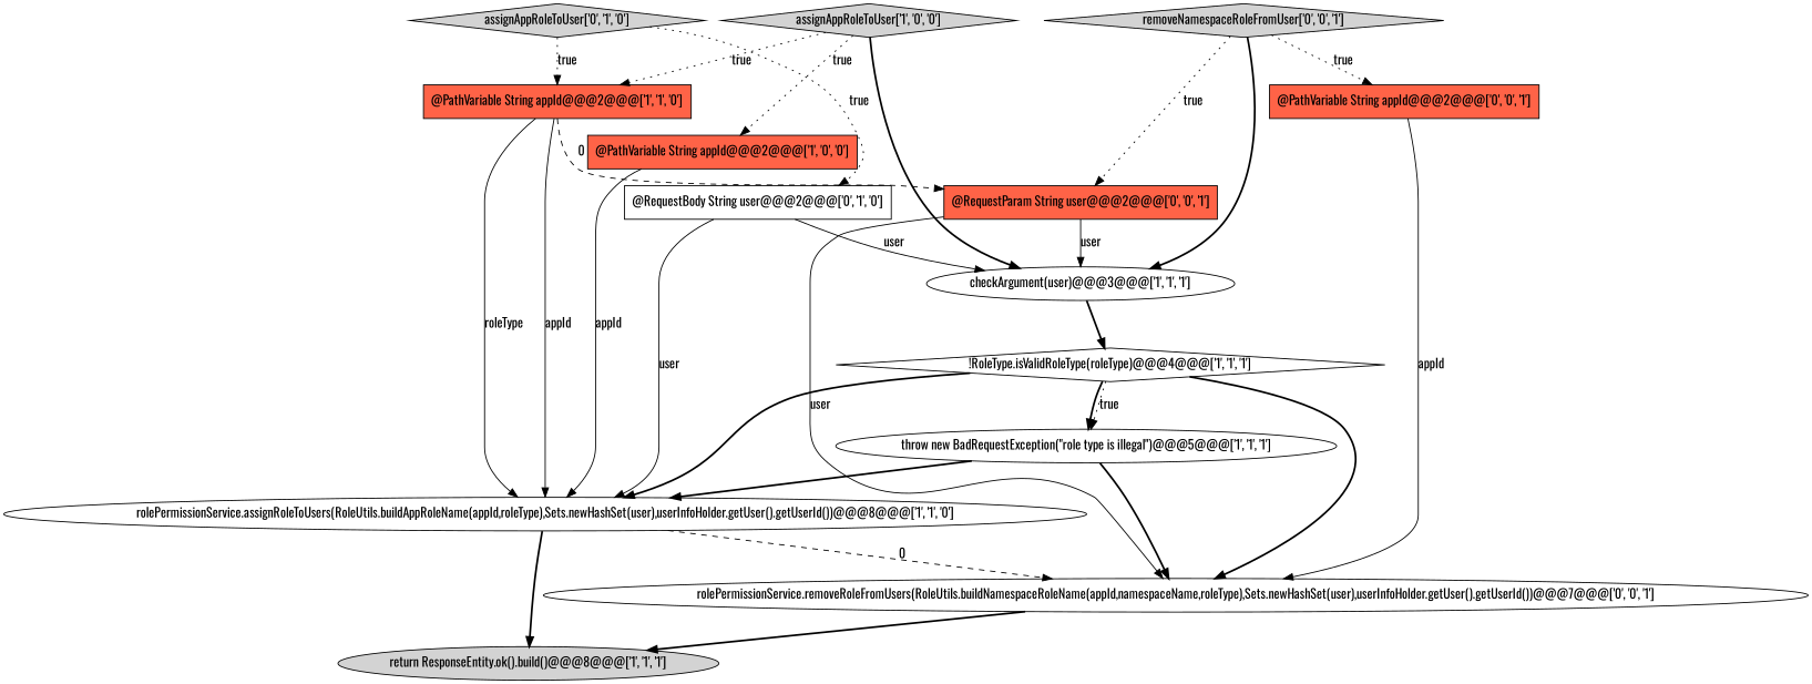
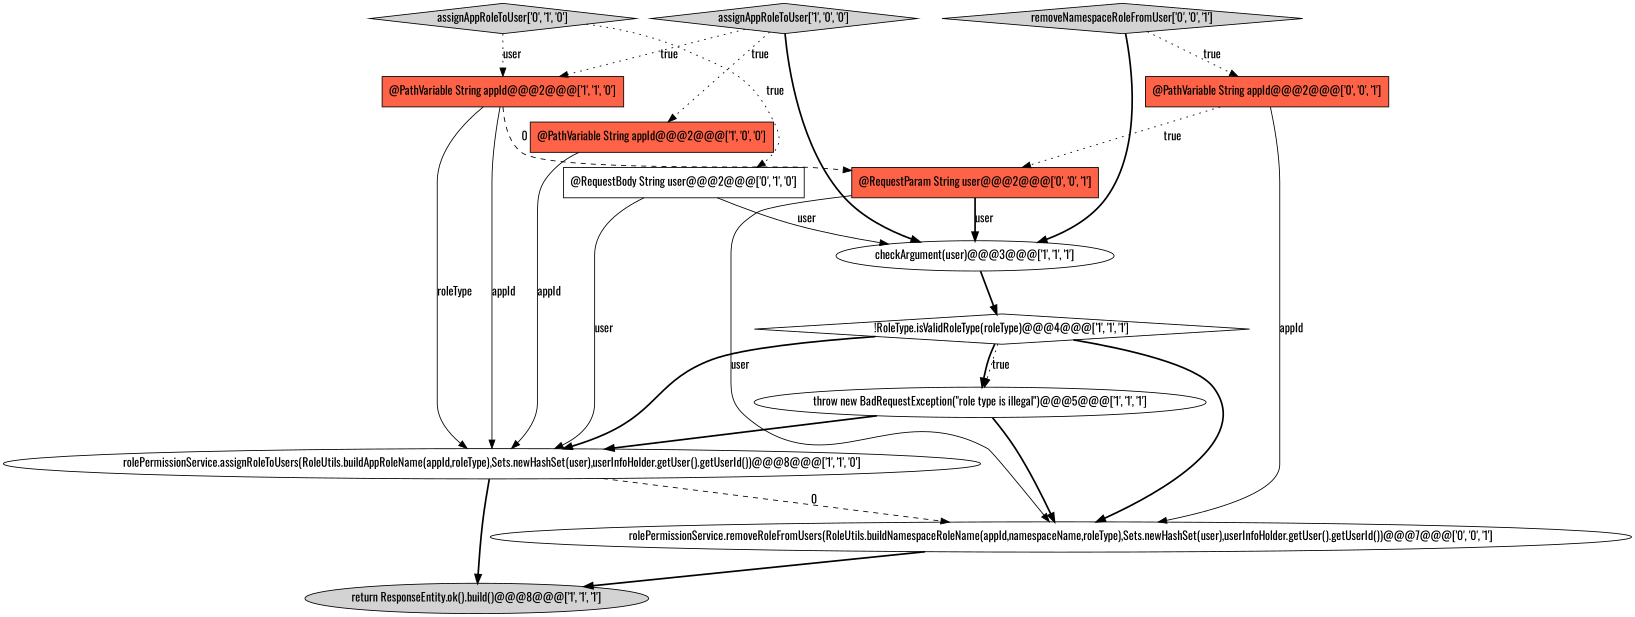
  digraph {
    fontname=Oswald
    node [fillcolor=white fontname=Oswald shape=box style=filled]
    edge [fontname=Oswald style=bold]
    n1 [fillcolor=tomato label="@PathVariable String appId@@@2@@@['1', '0', '0']"]
    n2 [label="rolePermissionService.assignRoleToUsers(RoleUtils.buildAppRoleName(appId,roleType),Sets.newHashSet(user),userInfoHolder.getUser().getUserId())@@@8@@@['1', '1', '0']" shape=ellipse]
    n3 [label="rolePermissionService.removeRoleFromUsers(RoleUtils.buildNamespaceRoleName(appId,namespaceName,roleType),Sets.newHashSet(user),userInfoHolder.getUser().getUserId())@@@7@@@['0', '0', '1']" shape=ellipse]
    n4 [fillcolor=lightgray label="return ResponseEntity.ok().build()@@@8@@@['1', '1', '1']" shape=ellipse]
    n5 [label="checkArgument(user)@@@3@@@['1', '1', '1']" shape=ellipse]
    n6 [label="!RoleType.isValidRoleType(roleType)@@@4@@@['1', '1', '1']" shape=diamond]
    n7 [label="throw new BadRequestException(\"role type is illegal\")@@@5@@@['1', '1', '1']" shape=ellipse]
    n8 [fillcolor=lightgray label="removeNamespaceRoleFromUser['0', '0', '1']" shape=diamond]
    n9 [fillcolor=tomato label="@RequestParam String user@@@2@@@['0', '0', '1']"]
    n10 [fillcolor=tomato label="@PathVariable String appId@@@2@@@['0', '0', '1']"]
    n11 [fillcolor=lightgray label="assignAppRoleToUser['0', '1', '0']" shape=diamond]
    n12 [fillcolor=tomato label="@PathVariable String appId@@@2@@@['1', '1', '0']"]
    n13 [label="@RequestBody String user@@@2@@@['0', '1', '0']"]
    n14 [fillcolor=lightgray label="assignAppRoleToUser['1', '0', '0']" shape=diamond]
    n1 -> n2 [label=appId style=solid]
    n2 -> n3 [label=0 style=dashed]
    n2 -> n4
    n3 -> n4
    n5 -> n6
    n6 -> n2
    n6 -> n3
    n6 -> n7
    n6 -> n7 [label=true style=dotted]
    n7 -> n2
    n7 -> n3
    n8 -> n5
-   n8 -> n9 [label=true style=dotted]
+   n10 -> n9 [label=true style=dotted]
    n8 -> n10 [label=true style=dotted]
    n9 -> n3 [label=user style=solid]
-   n9 -> n5 [label=user style=solid]
+   n9 -> n5 [label=user]
    n10 -> n3 [label=appId style=solid]
-   n11 -> n12 [label=true style=dotted]
+   n11 -> n12 [label=user style=dotted]
    n11 -> n13 [label=true style=dotted]
    n12 -> n2 [label=appId style=solid]
    n12 -> n2 [label=roleType style=solid]
    n12 -> n9 [label=0 style=dashed]
    n13 -> n2 [label=user style=solid]
    n13 -> n5 [label=user style=solid]
    n14 -> n1 [label=true style=dotted]
    n14 -> n5
    n14 -> n12 [label=true style=dotted]
  }
